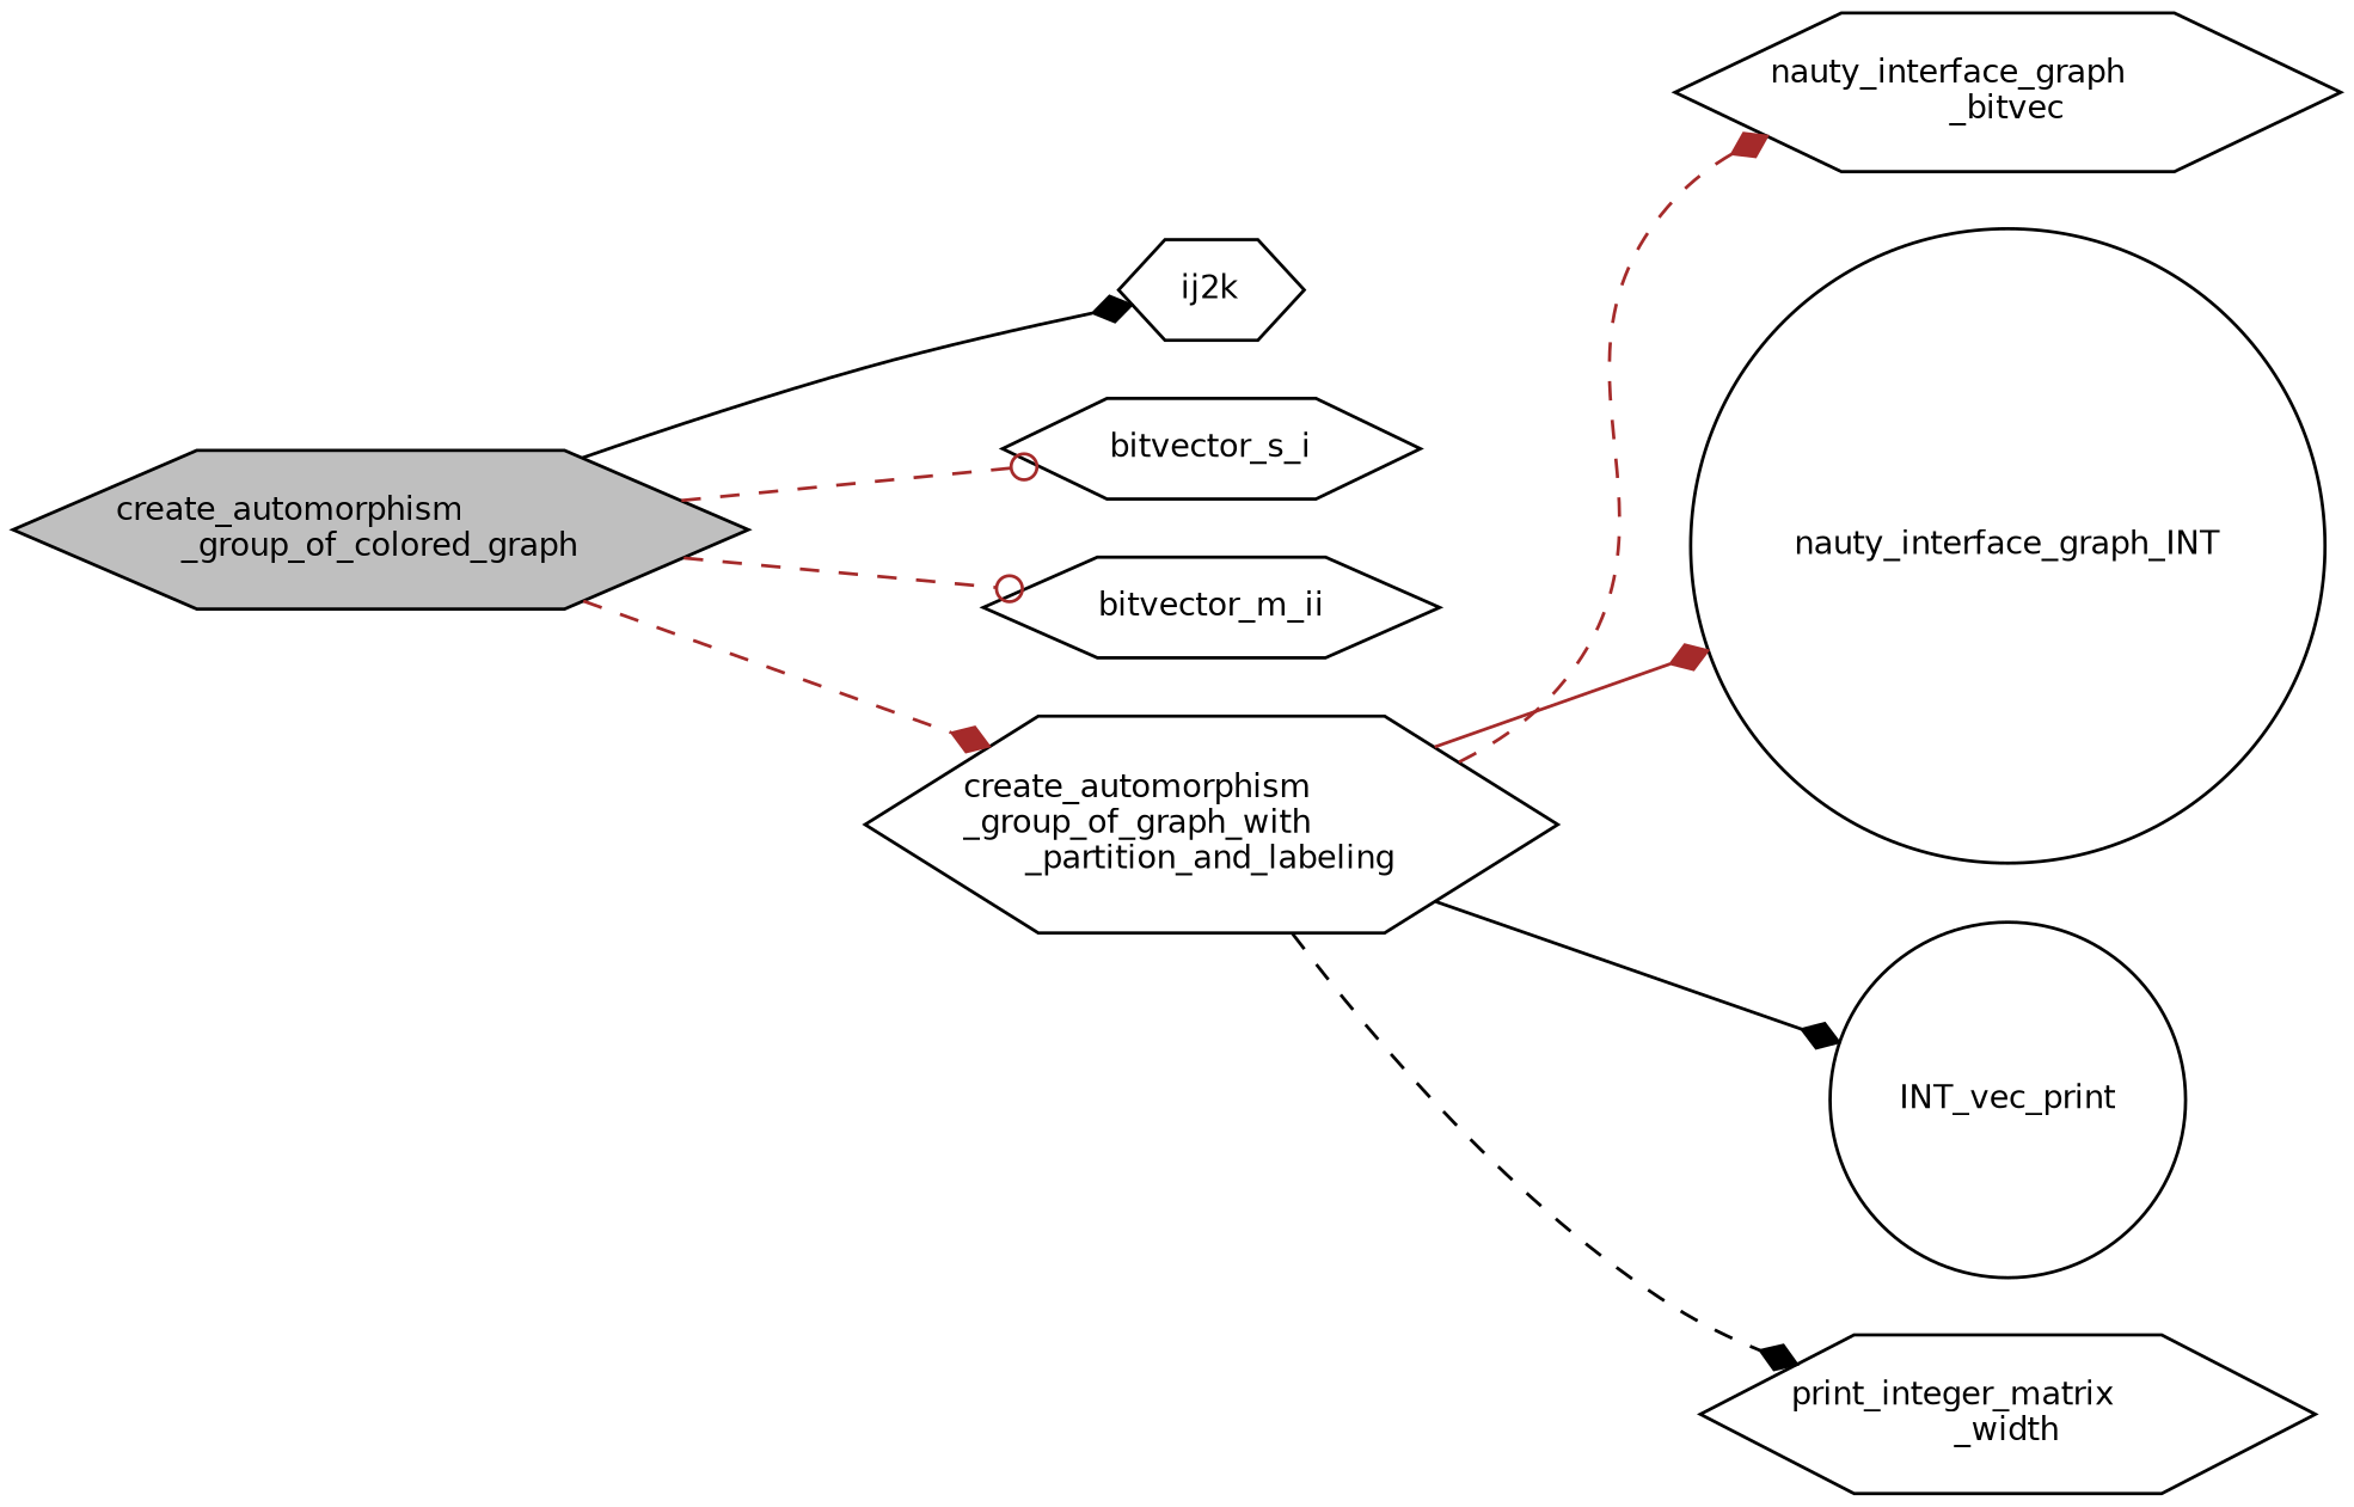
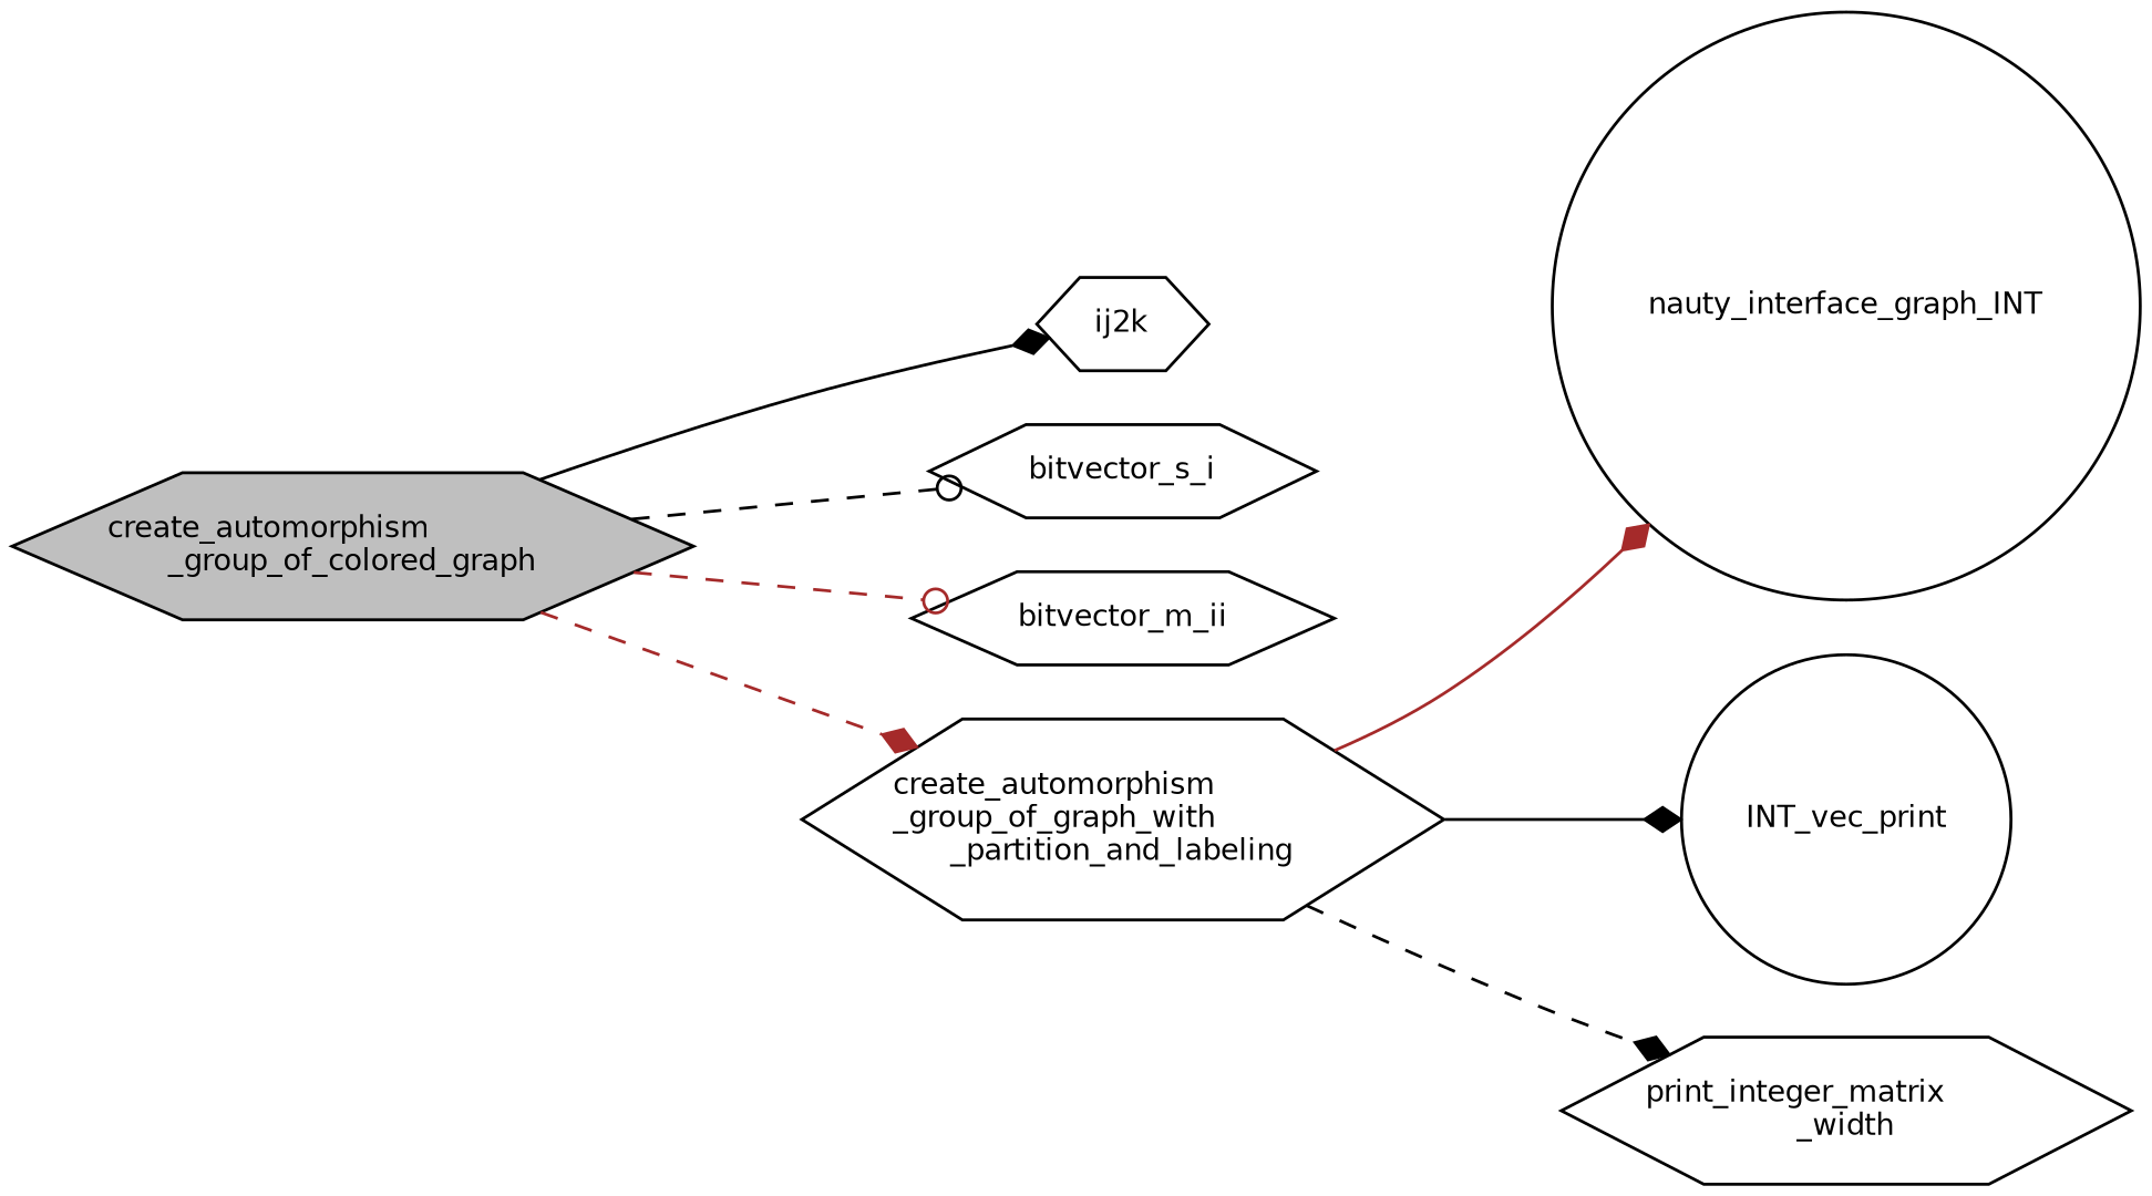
  digraph {
    rankdir=LR
    node [color=black fillcolor=white fontname=Helvetica fontsize=10 shape=hexagon style=filled]
    edge [arrowhead=diamond color=black fontname=Helvetica fontsize=10 labelfontname=Helvetica labelfontsize=10 style=dashed]
    n1 [fillcolor=grey75 fontcolor=black height=0.2 label="create_automorphism\l_group_of_colored_graph" width=0.4]
    n2 [height=0.2 label=ij2k width=0.4]
    n3 [height=0.2 label=bitvector_s_i width=0.4]
    n4 [height=0.2 label=bitvector_m_ii width=0.4]
    n5 [height=0.2 label="create_automorphism\l_group_of_graph_with\l_partition_and_labeling" width=0.4]
-   n6 [height=0.2 label="nauty_interface_graph\l_bitvec" width=0.4]
    n7 [height=0.2 label=nauty_interface_graph_INT shape=circle width=0.4]
    n8 [height=0.2 label=INT_vec_print shape=circle width=0.4]
    n9 [height=0.2 label="print_integer_matrix\l_width" width=0.4]
    n1 -> n2 [style=solid]
-   n1 -> n3 [arrowhead=odot color=brown]
+   n1 -> n3 [arrowhead=odot]
    n1 -> n4 [arrowhead=odot color=brown]
    n1 -> n5 [color=brown]
-   n5 -> n6 [color=brown]
    n5 -> n7 [color=brown style=solid]
    n5 -> n8 [style=solid]
    n5 -> n9
  }
